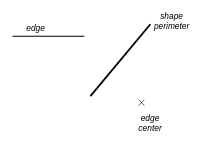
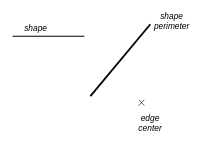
  <mxCell id="0" />
  <mxCell id="1" parent="0" />
  <mxCell id="2" value="" style="endArrow=none;html=1;rounded=0;strokeWidth=3;" parent="1" edge="1"><mxGeometry width="50" height="50" relative="1" as="geometry"><mxPoint x="150" y="160" as="sourcePoint" /><mxPoint x="250" y="40" as="targetPoint" /></mxGeometry></mxCell>
  <mxCell id="3" value="" style="endArrow=none;html=1;rounded=0;strokeWidth=2;" parent="1" edge="1"><mxGeometry width="50" height="50" relative="1" as="geometry"><mxPoint x="20" y="60" as="sourcePoint" /><mxPoint x="140" y="60" as="targetPoint" /></mxGeometry></mxCell>
  <mxCell id="4" value="" style="endArrow=none;html=1;rounded=0;" parent="1" edge="1"><mxGeometry width="50" height="50" relative="1" as="geometry"><mxPoint x="230" y="176" as="sourcePoint" /><mxPoint x="240" y="166" as="targetPoint" /></mxGeometry></mxCell>
  <mxCell id="5" value="" style="endArrow=none;html=1;rounded=0;" parent="1" edge="1"><mxGeometry width="50" height="50" relative="1" as="geometry"><mxPoint x="231" y="166" as="sourcePoint" /><mxPoint x="240" y="176" as="targetPoint" /><Array as="points" /></mxGeometry></mxCell>
  <mxCell id="6" value="&lt;font style=&quot;font-size: 14px&quot;&gt;&lt;i&gt;edge center&lt;/i&gt;&lt;/font&gt;" style="text;html=1;strokeColor=none;fillColor=none;align=center;verticalAlign=middle;whiteSpace=wrap;rounded=0;" parent="1" vertex="1"><mxGeometry x="220" y="190" width="60" height="30" as="geometry" /></mxCell>
  <mxCell id="7" value="&lt;div&gt;&lt;font style=&quot;font-size: 14px&quot;&gt;&lt;i&gt;shape perimeter&lt;/i&gt;&lt;/font&gt;&lt;/div&gt;" style="text;html=1;strokeColor=none;fillColor=none;align=center;verticalAlign=middle;whiteSpace=wrap;rounded=0;" parent="1" vertex="1"><mxGeometry x="256" y="20" width="60" height="30" as="geometry" /></mxCell>
- <mxCell id="8" value="&lt;font style=&quot;font-size: 14px&quot;&gt;&lt;i&gt;edge&lt;/i&gt;&lt;/font&gt;" style="text;html=1;strokeColor=none;fillColor=none;align=center;verticalAlign=middle;whiteSpace=wrap;rounded=0;" parent="1" vertex="1"><mxGeometry x="29" y="31" width="60" height="30" as="geometry" /></mxCell>
+ <mxCell id="8" value="&lt;font style=&quot;font-size: 14px&quot;&gt;&lt;i&gt;shape&lt;/i&gt;&lt;/font&gt;" style="text;html=1;strokeColor=none;fillColor=none;align=center;verticalAlign=middle;whiteSpace=wrap;rounded=0;" parent="1" vertex="1"><mxGeometry x="29" y="31" width="60" height="30" as="geometry" /></mxCell>
